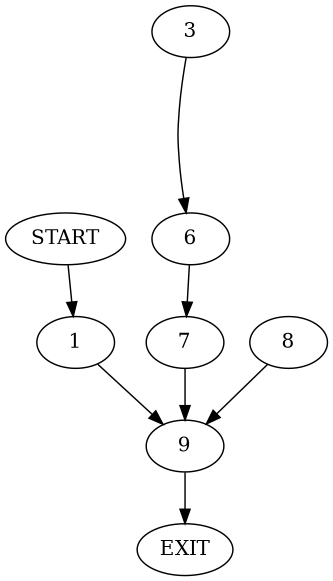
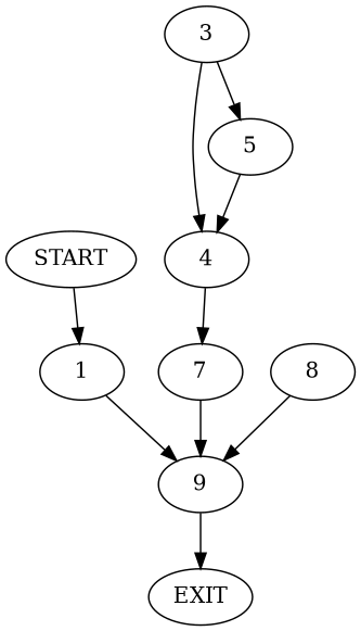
  digraph {
    n1 [label=START]
    1
    n3 [label=9]
    n4 [label=EXIT]
    3
-   4 [label=6]
+   4
+   5
    7
    8
    n1 -> 1
    1 -> n3
    n3 -> n4
    3 -> 4
+   3 -> 5
    4 -> 7
+   5 -> 4
    7 -> n3
    8 -> n3
  }
